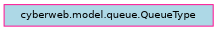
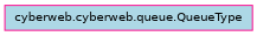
  digraph {
    rankdir=TB
-   n1 [color=deeppink fillcolor=lightblue fontname=Helvetica fontsize=10 height=0.2 label="cyberweb.model.queue.QueueType" shape=record style=filled width=0.4]
+   n1 [color=deeppink fillcolor=lightblue fontname=Helvetica fontsize=10 height=0.2 label="cyberweb.cyberweb.queue.QueueType" shape=record style=filled width=0.4]
  }
